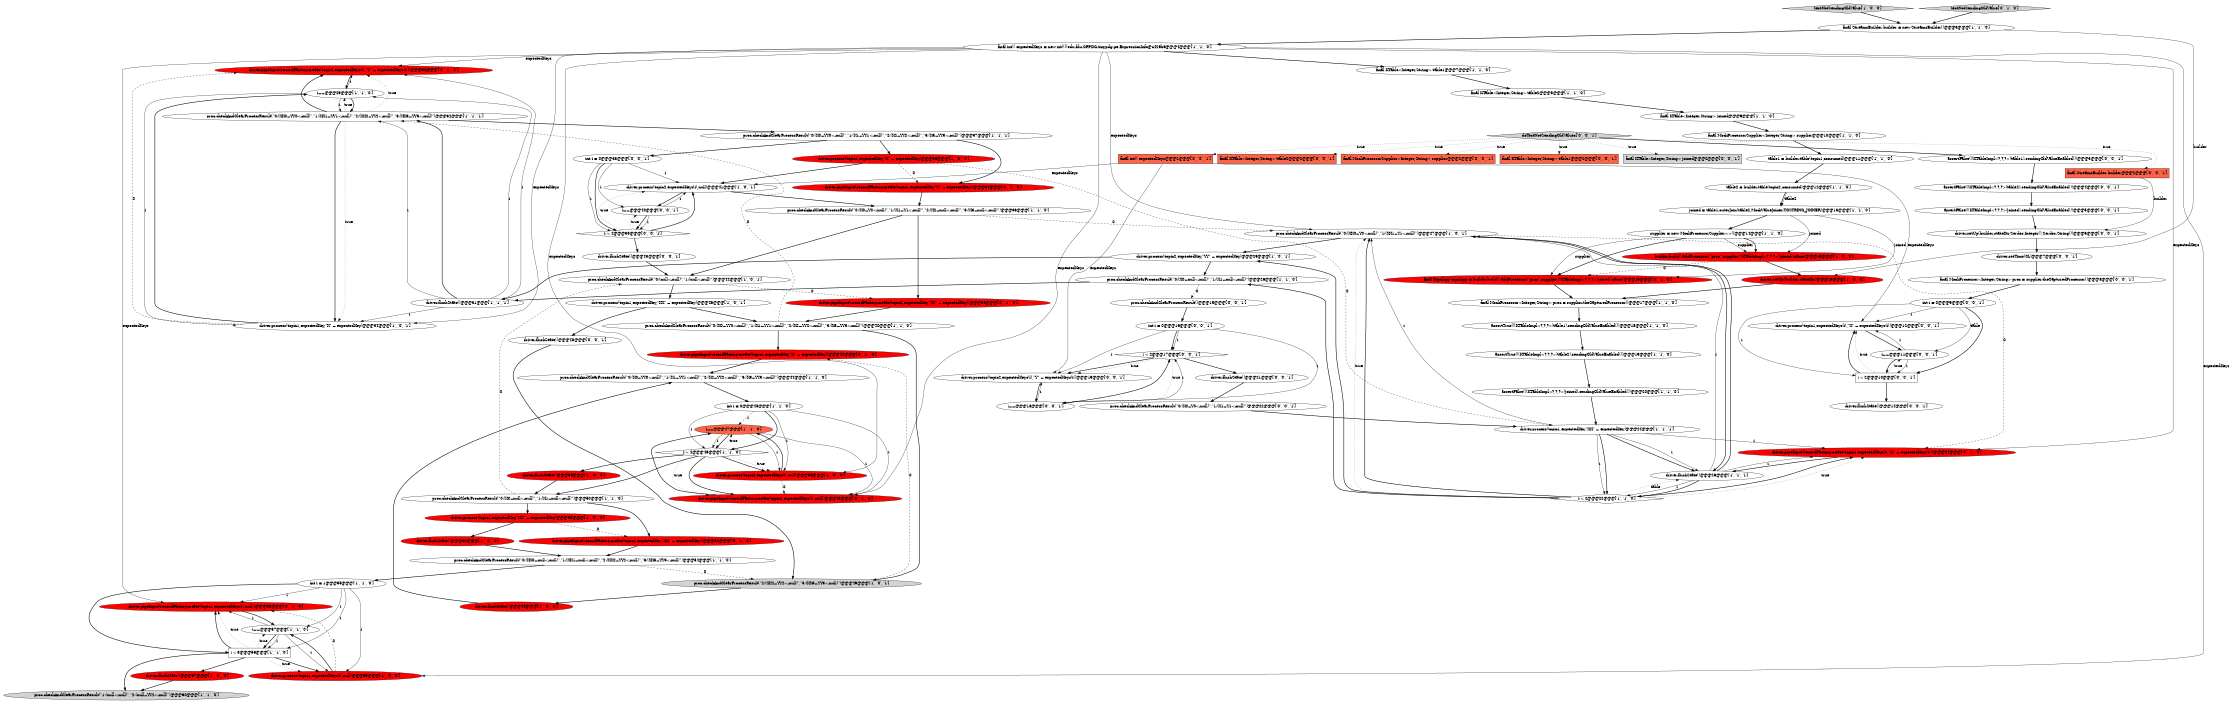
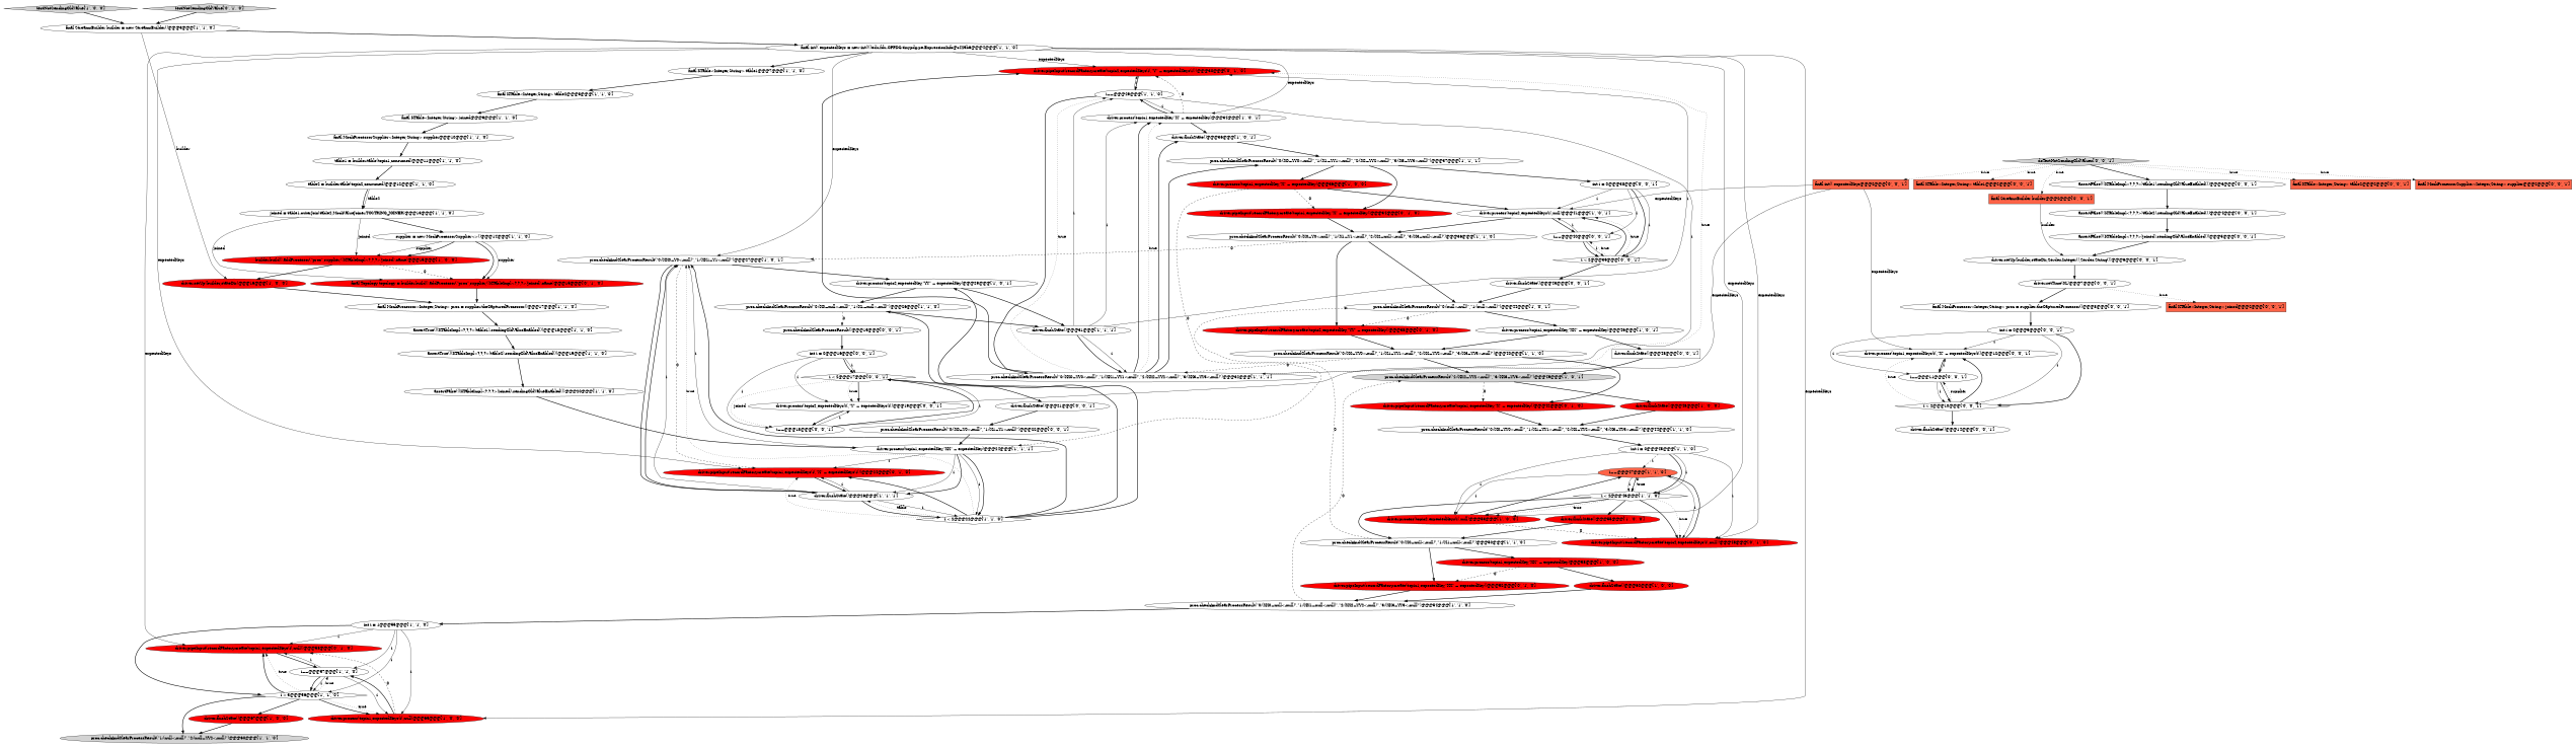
  digraph {
    node [fillcolor=white shape=ellipse style=filled]
    edge [style=bold]
    n1 [fillcolor=red label="driver.pipeInput(recordFactory.create(topic2,expectedKeys(i(,\"Y\" + expectedKeys(i())@@@30@@@['0', '1', '0']"]
    n2 [label="i++@@@29@@@['1', '1', '0']"]
    n3 [label="proc.checkAndClearProcessResult(\"0:(XX0+YY0<-null)\",\"1:(XX1+YY1<-null)\",\"2:(XX2+YY2<-null)\",\"3:(XX3+YY3<-null)\")@@@32@@@['1', '1', '1']"]
    n4 [label="driver.process(topic1,expectedKey,\"X\" + expectedKey)@@@34@@@['1', '0', '1']"]
    n5 [fillcolor=tomato label="i++@@@47@@@['1', '1', '0']"]
    n6 [fillcolor=red label="driver.pipeInput(recordFactory.create(topic2,expectedKeys(i(,null))@@@48@@@['0', '1', '0']"]
    n7 [fillcolor=red label="driver.process(topic2,expectedKeys(i(,null)@@@53@@@['1', '0', '0']"]
    n8 [label="i < 2@@@46@@@['1', '1', '0']" shape=diamond]
    n9 [fillcolor=red label="driver.flushState()@@@55@@@['1', '0', '0']"]
    n10 [label="proc.checkAndClearProcessResult(\"0:(X0+null<-null)\",\"1:(X1+null<-null)\")@@@50@@@['1', '1', '0']"]
    n11 [label="proc.checkAndClearProcessResult(\"0:(X0+YY0<-null)\",\"1:(X1+YY1<-null)\",\"2:(X2+YY2<-null)\",\"3:(X3+YY3<-null)\")@@@40@@@['1', '1', '0']"]
    n12 [fillcolor=lightgray label="proc.checkAndClearProcessResult(\"2:(XX2+YY2<-null)\",\"3:(XX3+YY3<-null)\")@@@49@@@['1', '0', '1']"]
    n13 [fillcolor=red label="driver.pipeInput(recordFactory.create(topic1,expectedKey,\"X\" + expectedKey))@@@42@@@['0', '1', '0']"]
+   n14 [label="driver.flushState()@@@36@@@['1', '0', '1']"]
    n15 [label="proc.checkAndClearProcessResult(\"0:(X0+YY0<-null)\",\"1:(X1+YY1<-null)\",\"2:(X2+YY2<-null)\",\"3:(X3+YY3<-null)\")@@@37@@@['1', '1', '1']"]
    n16 [fillcolor=red label="driver.flushState()@@@48@@@['1', '0', '0']"]
    n17 [label="proc.checkAndClearProcessResult(\"0:(X0+YY0<-null)\",\"1:(X1+YY1<-null)\",\"2:(X2+YY2<-null)\",\"3:(X3+YY3<-null)\")@@@44@@@['1', '1', '0']"]
    n18 [label="i < 2@@@17@@@['0', '0', '1']" shape=diamond]
    n19 [label="driver.process(topic2,expectedKeys(i(,\"Y\" + expectedKeys(i()@@@19@@@['0', '0', '1']"]
    n20 [label="driver.flushState()@@@21@@@['0', '0', '1']"]
    n21 [label="i++@@@18@@@['0', '0', '1']"]
    n22 [label="proc.checkAndClearProcessResult(\"0:(X0+Y0<-null)\",\"1:(X1+Y1<-null)\")@@@22@@@['0', '0', '1']"]
    n23 [fillcolor=tomato label="final int(( expectedKeys@@@2@@@['0', '0', '1']" shape=box]
    n24 [label="driver.process(topic1,expectedKeys(i(,\"X\" + expectedKeys(i()@@@12@@@['0', '0', '1']"]
    n25 [label="driver.process(topic2,expectedKeys(i(,null)@@@41@@@['1', '0', '1']"]
    n26 [label="i++@@@11@@@['0', '0', '1']"]
    n27 [label="i++@@@40@@@['0', '0', '1']"]
    n28 [label="proc.checkAndClearProcessResult(\"0:(X0+Y0<-null)\",\"1:(X1+Y1<-null)\",\"2:(X2+null<-null)\",\"3:(X3+null<-null)\")@@@36@@@['1', '1', '0']"]
    n29 [label="supplier = new MockProcessorSupplier<>()@@@14@@@['1', '1', '0']"]
    n30 [fillcolor=red label="builder.build().addProcessor(\"proc\",supplier,((KTableImpl<?,?,?>)joined).name)@@@15@@@['1', '0', '0']"]
    n31 [fillcolor=red label="final Topology topology = builder.build().addProcessor(\"proc\",supplier,((KTableImpl<?,?,?>)joined).name)@@@15@@@['0', '1', '0']"]
    n32 [fillcolor=red label="driver.setUp(builder,stateDir)@@@16@@@['1', '0', '0']"]
    n33 [label="final MockProcessor<Integer,String> proc = supplier.theCapturedProcessor()@@@17@@@['1', '1', '0']"]
    n34 [fillcolor=red label="driver.pipeInput(recordFactory.create(topic2,expectedKey,\"YY\" + expectedKey))@@@38@@@['0', '1', '0']"]
    n35 [label="int i = 0@@@38@@@['0', '0', '1']"]
    n36 [fillcolor=red label="driver.pipeInput(recordFactory.create(topic1,expectedKey,\"X\" + expectedKey))@@@34@@@['0', '1', '0']"]
    n37 [fillcolor=red label="driver.process(topic1,expectedKey,\"X\" + expectedKey)@@@36@@@['1', '0', '0']"]
    n38 [label="proc.checkAndClearProcessResult(\"0:(XX0+null<-null)\",\"1:(XX1+null<-null)\",\"2:(XX2+YY2<-null)\",\"3:(XX3+YY3<-null)\")@@@54@@@['1', '1', '0']"]
    n39 [label="int i = 1@@@55@@@['1', '1', '0']"]
    n40 [fillcolor=red label="driver.pipeInput(recordFactory.create(topic1,expectedKeys(i(,null))@@@58@@@['0', '1', '0']"]
    n41 [label="i++@@@57@@@['1', '1', '0']"]
    n42 [fillcolor=red label="driver.process(topic1,expectedKeys(i(,null)@@@65@@@['1', '0', '0']"]
-   n43 [label="i < 3@@@56@@@['1', '1', '0']" shape=box]
+   n43 [label="i < 3@@@56@@@['1', '1', '0']" shape=diamond]
    n44 [label="i < 2@@@39@@@['0', '0', '1']" shape=diamond]
    n45 [label="driver.flushState()@@@43@@@['0', '0', '1']"]
    n46 [label="driver.process(topic2,expectedKey,\"YY\" + expectedKey)@@@29@@@['1', '0', '1']"]
    n47 [label="proc.checkAndClearProcessResult(\"0:(X0+null<-null)\",\"1:(X1+null<-null)\")@@@26@@@['1', '1', '0']"]
    n48 [label="driver.flushState()@@@31@@@['1', '1', '1']"]
    n49 [label="proc.checkAndClearProcessResult()@@@15@@@['0', '0', '1']"]
    n50 [label="table2 = builder.table(topic2,consumed)@@@12@@@['1', '1', '0']"]
    n51 [label="joined = table1.outerJoin(table2,MockValueJoiner.TOSTRING_JOINER)@@@13@@@['1', '1', '0']"]
    n52 [label="driver.process(topic1,expectedKey,\"XX\" + expectedKey)@@@46@@@['1', '0', '1']"]
-   n53 [label="driver.flushState()@@@48@@@['0', '0', '1']"]
+   n53 [label="driver.flushState()@@@48@@@['0', '0', '1']" shape=box]
    n54 [fillcolor=red label="driver.flushState()@@@67@@@['1', '0', '0']"]
    n55 [fillcolor=lightgray label="proc.checkAndClearProcessResult(\"1:(null<-null)\",\"2:(null+YY2<-null)\")@@@60@@@['1', '1', '0']"]
    n56 [fillcolor=lightgray label="doTestNotSendingOldValues['0', '0', '1']" shape=diamond]
-   n57 [fillcolor=lightgray label="final KTable<Integer,String> joined@@@2@@@['0', '0', '1']" shape=box]
+   n57 [fillcolor=tomato label="final KTable<Integer,String> joined@@@2@@@['0', '0', '1']" shape=box]
    n58 [fillcolor=tomato label="final KTable<Integer,String> table2@@@2@@@['0', '0', '1']" shape=box]
    n59 [fillcolor=tomato label="final StreamsBuilder builder@@@2@@@['0', '0', '1']" shape=box]
    n60 [fillcolor=tomato label="final MockProcessorSupplier<Integer,String> supplier@@@2@@@['0', '0', '1']" shape=box]
    n61 [fillcolor=tomato label="final KTable<Integer,String> table1@@@2@@@['0', '0', '1']" shape=box]
    n62 [label="assertFalse(((KTableImpl<?,?,?>)table1).sendingOldValueEnabled())@@@3@@@['0', '0', '1']"]
    n63 [label="driver.setUp(builder,stateDir,Serdes.Integer(),Serdes.String())@@@6@@@['0', '0', '1']"]
    n64 [label="assertFalse(((KTableImpl<?,?,?>)table2).sendingOldValueEnabled())@@@4@@@['0', '0', '1']"]
    n65 [label="proc.checkAndClearProcessResult(\"0:(null<-null)\",\"1:(null<-null)\")@@@44@@@['1', '0', '1']"]
    n66 [label="driver.process(topic1,expectedKey,\"XX\" + expectedKey)@@@24@@@['1', '1', '1']"]
    n67 [fillcolor=red label="driver.pipeInput(recordFactory.create(topic1,expectedKeys(i(,\"X\" + expectedKeys(i())@@@24@@@['0', '1', '0']"]
    n68 [label="driver.flushState()@@@26@@@['1', '1', '1']"]
    n69 [label="proc.checkAndClearProcessResult(\"0:(XX0+Y0<-null)\",\"1:(XX1+Y1<-null)\")@@@27@@@['1', '0', '1']"]
    n70 [label="i < 2@@@22@@@['1', '1', '0']" shape=diamond]
-   n71 [label="i < 2@@@10@@@['0', '0', '1']" shape=box]
+   n71 [label="i < 2@@@10@@@['0', '0', '1']" shape=diamond]
    n72 [fillcolor=red label="driver.process(topic1,expectedKey,\"XX\" + expectedKey)@@@58@@@['1', '0', '0']"]
    n73 [fillcolor=red label="driver.flushState()@@@60@@@['1', '0', '0']"]
    n74 [fillcolor=red label="driver.pipeInput(recordFactory.create(topic1,expectedKey,\"XX\" + expectedKey))@@@52@@@['0', '1', '0']"]
    n75 [label="final int(( expectedKeys = new int((((edu.fdu.CPPDG.tinypdg.pe.ExpressionInfo@c429b6@@@4@@@['1', '1', '0']"]
    n76 [label="final KTable<Integer,String> table1@@@7@@@['1', '1', '0']"]
    n77 [label="final KTable<Integer,String> table2@@@8@@@['1', '1', '0']"]
    n78 [label="assertFalse(((KTableImpl<?,?,?>)joined).sendingOldValueEnabled())@@@5@@@['0', '0', '1']"]
    n79 [label="assertFalse(((KTableImpl<?,?,?>)joined).sendingOldValueEnabled())@@@20@@@['1', '1', '0']"]
    n80 [label="final KTable<Integer,String> joined@@@9@@@['1', '1', '0']"]
    n81 [label="final MockProcessorSupplier<Integer,String> supplier@@@10@@@['1', '1', '0']"]
    n82 [label="assertTrue(((KTableImpl<?,?,?>)table1).sendingOldValueEnabled())@@@18@@@['1', '1', '0']"]
    n83 [label="assertTrue(((KTableImpl<?,?,?>)table2).sendingOldValueEnabled())@@@19@@@['1', '1', '0']"]
    n84 [fillcolor=lightgray label="testNotSendingOldValue['1', '0', '0']" shape=diamond]
    n85 [label="final StreamsBuilder builder = new StreamsBuilder()@@@3@@@['1', '1', '0']"]
    n86 [fillcolor=lightgray label="testNotSendingOldValue['0', '1', '0']" shape=diamond]
    n87 [label="final MockProcessor<Integer,String> proc = supplier.theCapturedProcessor()@@@8@@@['0', '0', '1']"]
    n88 [label="int i = 0@@@9@@@['0', '0', '1']"]
    n89 [label="table1 = builder.table(topic1,consumed)@@@11@@@['1', '1', '0']"]
    n90 [label="driver.flushState()@@@14@@@['0', '0', '1']"]
    n91 [label="driver.setTime(0L)@@@7@@@['0', '0', '1']"]
    n92 [label="int i = 0@@@45@@@['1', '1', '0']"]
    n93 [label="int i = 0@@@16@@@['0', '0', '1']"]
    n1 -> n2
    n2 -> n1 [label=i style=solid]
    n2 -> n3
    n2 -> n3 [label=i style=solid]
    n2 -> n4 [label=i style=solid]
    n3 -> n1 [label=true style=dotted]
    n3 -> n1
    n3 -> n2 [label=true style=dotted]
    n3 -> n4
    n3 -> n4 [label=true style=dotted]
+   n3 -> n14
    n3 -> n15
    n4 -> n1 [label=0 style=dashed]
    n4 -> n2
+   n4 -> n14
    n5 -> n6 [label=i style=solid]
    n5 -> n7 [label=i style=solid]
    n5 -> n8 [label=i style=solid]
    n5 -> n8
    n6 -> n5
    n7 -> n5
    n7 -> n6 [label=0 style=dashed]
    n8 -> n5 [label=true style=dotted]
    n8 -> n6 [label=true style=dotted]
    n8 -> n6
    n8 -> n7
    n8 -> n7 [label=true style=dotted]
    n8 -> n9
    n8 -> n10
    n9 -> n10
    n10 -> n65 [label=0 style=dashed]
    n10 -> n72
    n10 -> n74
    n11 -> n3 [label=0 style=dashed]
    n11 -> n12
    n11 -> n13
    n12 -> n13 [label=0 style=dashed]
    n12 -> n16
    n13 -> n17
+   n14 -> n15
    n15 -> n35
    n15 -> n36
    n15 -> n37
    n16 -> n17
    n17 -> n92
    n18 -> n19
    n18 -> n19 [label=true style=dotted]
    n18 -> n20
-   n18 -> n21 [label=true style=dotted]
+   n18 -> n21 [label=joined style=dotted]
    n19 -> n21
    n20 -> n22
    n21 -> n18
    n21 -> n18 [label=i style=solid]
    n21 -> n19 [label=i style=solid]
    n22 -> n66
    n23 -> n19 [label=expectedKeys style=solid]
    n23 -> n24 [label=expectedKeys style=solid]
    n23 -> n25 [label=expectedKeys style=solid]
    n24 -> n26
    n25 -> n27
    n25 -> n28
    n26 -> n24 [label=i style=solid]
    n26 -> n71 [label=i style=solid]
    n26 -> n71
    n27 -> n25 [label=i style=solid]
    n27 -> n44
    n27 -> n44 [label=i style=solid]
    n28 -> n34
    n28 -> n65
    n28 -> n69 [label=0 style=dashed]
    n29 -> n30 [label=supplier style=solid]
    n29 -> n30
    n29 -> n31
    n29 -> n31 [label=supplier style=solid]
    n30 -> n31 [label=0 style=dashed]
    n30 -> n32
    n31 -> n33
    n32 -> n33
    n33 -> n82
    n34 -> n11
    n35 -> n25 [label=i style=solid]
    n35 -> n27 [label=i style=solid]
    n35 -> n44
    n35 -> n44 [label=i style=solid]
    n36 -> n28
    n37 -> n25
    n37 -> n36 [label=0 style=dashed]
    n37 -> n66 [label=0 style=dashed]
    n38 -> n12 [label=0 style=dashed]
    n38 -> n39
    n39 -> n40 [label=i style=solid]
    n39 -> n41 [label=i style=solid]
    n39 -> n42 [label=i style=solid]
    n39 -> n43
    n39 -> n43 [label=i style=solid]
    n40 -> n41
    n41 -> n40 [label=i style=solid]
    n41 -> n42 [label=i style=solid]
    n41 -> n43
    n41 -> n43 [label=i style=solid]
    n42 -> n40 [label=0 style=dashed]
    n42 -> n41
    n43 -> n40
    n43 -> n40 [label=true style=dotted]
    n43 -> n41 [label=true style=dotted]
    n43 -> n42 [label=true style=dotted]
    n43 -> n42
    n43 -> n54
    n43 -> n55
    n44 -> n25
    n44 -> n25 [label=true style=dotted]
    n44 -> n27 [label=true style=dotted]
    n44 -> n45
    n45 -> n65
    n46 -> n47
    n46 -> n48
    n47 -> n48
    n47 -> n49 [label=0 style=dashed]
    n48 -> n1 [label=i style=solid]
    n48 -> n2 [label=i style=solid]
    n48 -> n3 [label=i style=solid]
    n48 -> n3
    n48 -> n4 [label=i style=solid]
    n49 -> n93
    n50 -> n51 [label=table2 style=solid]
    n50 -> n51
    n51 -> n29
    n51 -> n30 [label=joined style=solid]
    n51 -> n31 [label=joined style=solid]
    n52 -> n11
    n52 -> n53
    n53 -> n12
    n54 -> n55
    n56 -> n23 [label=true style=dotted]
-   n56 -> n57 [label=true style=dotted]
+   n91 -> n57 [label=true style=dotted]
    n56 -> n58 [label=true style=dotted]
    n56 -> n59 [label=true style=dotted]
    n56 -> n60 [label=true style=dotted]
    n56 -> n61 [label=true style=dotted]
    n56 -> n62
    n59 -> n63 [label=builder style=solid]
    n62 -> n64
    n63 -> n91
    n64 -> n78
    n65 -> n34 [label=0 style=dashed]
    n65 -> n52
    n66 -> n67 [label=i style=solid]
    n66 -> n68
    n66 -> n68 [label=i style=solid]
    n66 -> n69 [label=i style=solid]
    n66 -> n70 [label=i style=solid]
    n66 -> n70
    n67 -> n68
    n68 -> n67 [label=i style=solid]
    n68 -> n69 [label=i style=solid]
    n68 -> n69
    n68 -> n70 [label=i style=solid]
    n68 -> n70
    n69 -> n46
    n69 -> n67 [label=0 style=dashed]
    n69 -> n68
    n70 -> n46
    n70 -> n47
    n70 -> n67
    n70 -> n67 [label=true style=dotted]
    n70 -> n68 [label=table style=dotted]
    n70 -> n69 [label=true style=dotted]
    n70 -> n69
    n71 -> n24
    n71 -> n24 [label=true style=dotted]
-   n71 -> n26 [label=true style=dotted]
+   n71 -> n26 [label=supplier style=dotted]
    n71 -> n90
    n72 -> n73
    n72 -> n74 [label=0 style=dashed]
    n73 -> n38
    n74 -> n38
    n75 -> n1 [label=expectedKeys style=solid]
    n75 -> n4 [label=expectedKeys style=solid]
    n75 -> n6 [label=expectedKeys style=solid]
    n75 -> n7 [label=expectedKeys style=solid]
    n75 -> n40 [label=expectedKeys style=solid]
    n75 -> n42 [label=expectedKeys style=solid]
    n75 -> n67 [label=expectedKeys style=solid]
    n75 -> n69 [label=expectedKeys style=solid]
    n75 -> n76
    n76 -> n77
    n77 -> n80
    n78 -> n63
    n79 -> n66
    n80 -> n81
    n81 -> n89
    n82 -> n83
    n83 -> n79
    n84 -> n85
    n85 -> n32 [label=builder style=solid]
    n85 -> n75
    n86 -> n85
    n87 -> n88
    n88 -> n24 [label=i style=solid]
-   n88 -> n26 [label=table style=solid]
+   n88 -> n26 [label=i style=solid]
    n88 -> n71
    n88 -> n71 [label=i style=solid]
    n89 -> n50
    n91 -> n87
    n92 -> n5 [label=i style=dashed]
    n92 -> n6 [label=i style=solid]
    n92 -> n7 [label=i style=solid]
    n92 -> n8
    n92 -> n8 [label=i style=solid]
    n93 -> n18 [label=i style=solid]
    n93 -> n18
    n93 -> n19 [label=i style=solid]
    n93 -> n21 [label=i style=solid]
  }
